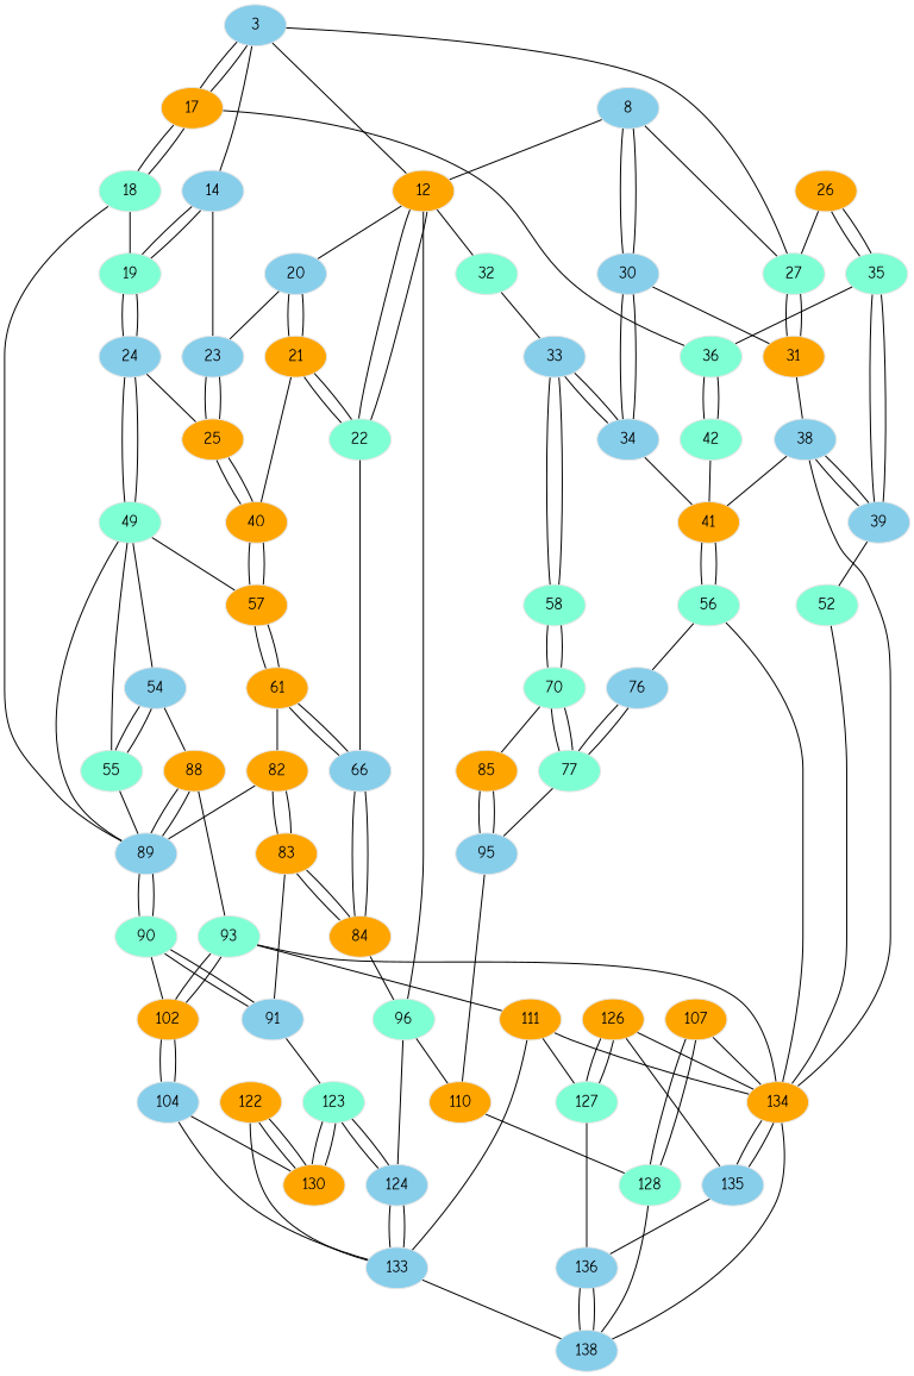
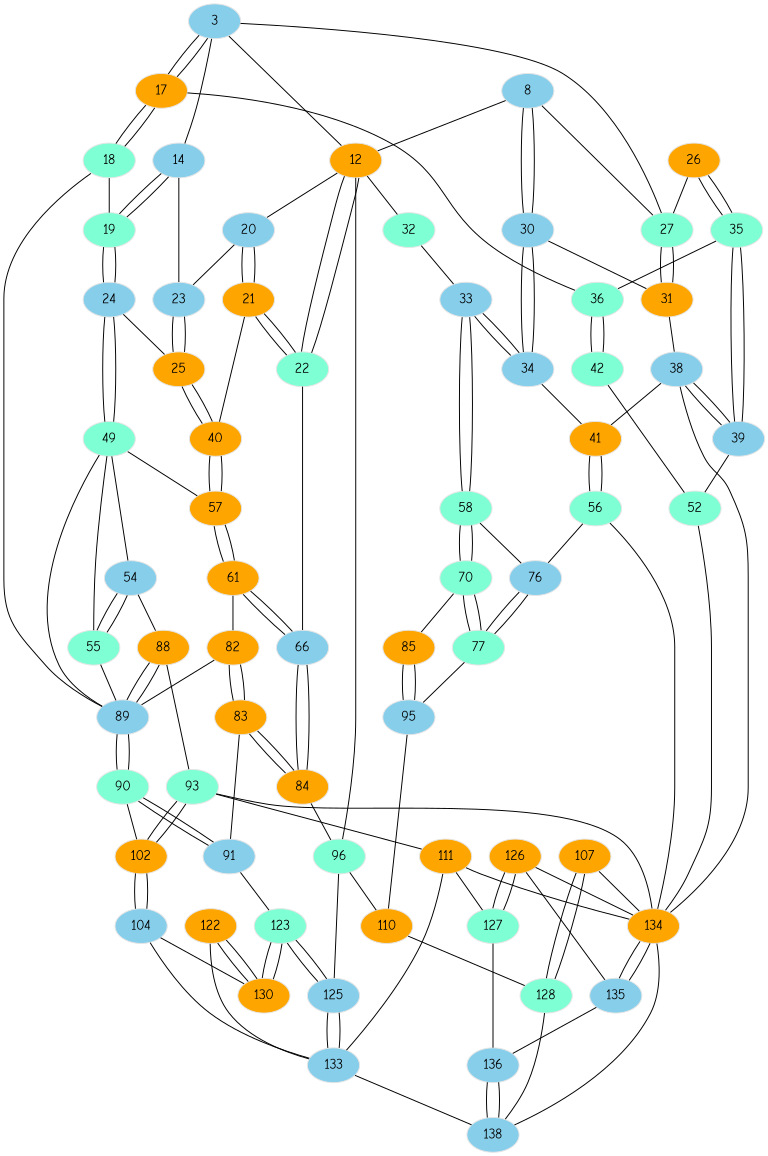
  graph {
    fontname="Comic Neue"
    node [color=gray90 fillcolor=skyblue fontname="Comic Neue" style=filled]
    edge [fontname="Comic Neue"]
    3 [super="+2"]
    12 [fillcolor=orange super="+11+7"]
    14 [super="+10"]
    17 [fillcolor=orange]
    27 [fillcolor=aquamarine super="+9+4"]
    20 [super="+16"]
    22 [fillcolor=aquamarine]
    32 [fillcolor=aquamarine super="+29+28"]
    96 [fillcolor=aquamarine super="+94"]
    19 [fillcolor=aquamarine]
    23 [super="+15"]
    18 [fillcolor=aquamarine]
    36 [fillcolor=aquamarine]
    31 [fillcolor=orange]
    8
    30
    34
    21 [fillcolor=orange]
    n19 [label=66]
    33
    110 [fillcolor=orange super="+105+97"]
-   124
+   124 [label=125]
    24
    25 [fillcolor=orange]
    89 [super="+81+66"]
    42 [fillcolor=aquamarine]
    90 [fillcolor=aquamarine]
    49 [fillcolor=aquamarine]
    40 [fillcolor=orange]
    57 [fillcolor=orange]
    84 [fillcolor=orange]
    55 [fillcolor=aquamarine super="+43"]
    54 [super="+53"]
    26 [fillcolor=orange]
    35 [fillcolor=aquamarine]
    39
    38 [super="+37"]
    41 [fillcolor=orange]
    134 [fillcolor=orange super="+108+109"]
    58 [fillcolor=aquamarine]
    76 [super="+59+60"]
    70 [fillcolor=aquamarine]
    56 [fillcolor=aquamarine]
    52 [fillcolor=aquamarine super="+46"]
    138 [super="+137+132"]
    135 [super="+125"]
    61 [fillcolor=orange]
    88 [fillcolor=orange super="+64"]
    93 [fillcolor=aquamarine super="+92"]
    77 [fillcolor=aquamarine]
    82 [fillcolor=orange super="+75"]
    85 [fillcolor=orange super="+78"]
    83 [fillcolor=orange]
    95 [super="+87+80+86"]
    91
    123 [fillcolor=aquamarine super="+115"]
    102 [fillcolor=orange]
    111 [fillcolor=orange super="+101"]
    104
    130 [fillcolor=orange super="+114+113"]
    133 [super="+121+112+103"]
    127 [fillcolor=aquamarine super="+118"]
    128 [fillcolor=aquamarine super="+120+106"]
    107 [fillcolor=orange]
    136 [super="+131"]
    122 [fillcolor=orange]
    126 [fillcolor=orange super="+117"]
    3 -- 12
    3 -- 14
    3 -- 17
    3 -- 17
    3 -- 27
    12 -- 20
    12 -- 22
    12 -- 22
    12 -- 32 [weight=2]
    12 -- 96 [weight=2]
    14 -- 19
    14 -- 19
    14 -- 23
    17 -- 18
    17 -- 18
    17 -- 36
    27 -- 31
    27 -- 31
    20 -- 23 [weight=2]
    20 -- 21
    20 -- 21
    22 -- n19
    32 -- 33
    96 -- 110
    96 -- 124
    19 -- 24
    19 -- 24
    23 -- 25
    23 -- 25
    18 -- 19
    18 -- 89
    36 -- 42
    36 -- 42
    31 -- 38
    8 -- 12
    8 -- 27
    8 -- 30
    8 -- 30
    30 -- 31
    30 -- 34
    30 -- 34
    34 -- 41
    21 -- 22
    21 -- 22
    21 -- 40
    n19 -- 84
    n19 -- 84
    33 -- 34
    33 -- 34
    33 -- 58
    33 -- 58
    110 -- 128 [weight=2]
    124 -- 133
    124 -- 133
    24 -- 25
    24 -- 49
    24 -- 49
    25 -- 40
    25 -- 40
    89 -- 90
    89 -- 90
-   42 -- 41
+   42 -- 52
    90 -- 91
    90 -- 91
    90 -- 102
    49 -- 89
    49 -- 57
    49 -- 55
    49 -- 54 [weight=2]
    40 -- 57
    40 -- 57
    57 -- 61
    57 -- 61
    84 -- 96
    55 -- 89 [weight=2]
    54 -- 55
    54 -- 55
    54 -- 88
    26 -- 27 [weight=2]
    26 -- 35
    26 -- 35
    35 -- 36
    35 -- 39
    35 -- 39
    39 -- 52
    38 -- 39
    38 -- 39
    38 -- 41
    38 -- 134
    41 -- 56
    41 -- 56
    134 -- 138
    134 -- 135 [weight=2]
    134 -- 135
+   58 -- 76
    58 -- 70
    58 -- 70
    76 -- 77
    76 -- 77
    70 -- 77
    70 -- 77
    70 -- 85
    56 -- 134
    56 -- 76
    52 -- 134
    135 -- 136
    61 -- n19
    61 -- n19
    61 -- 82
    88 -- 89 [weight=2]
    88 -- 89
    88 -- 93 [weight=2]
    93 -- 134
    93 -- 102
    93 -- 102
    93 -- 111
    77 -- 95
    82 -- 89 [weight=2]
    82 -- 83
    82 -- 83
    85 -- 95 [weight=4]
    85 -- 95
    83 -- 84
    83 -- 84
    83 -- 91
    95 -- 110 [weight=2]
    91 -- 123
    123 -- 124
    123 -- 124
    123 -- 130 [weight=2]
    123 -- 130
    102 -- 104
    102 -- 104
    111 -- 134
    111 -- 133 [weight=2]
    111 -- 127
    104 -- 130
    104 -- 133
    133 -- 138
    127 -- 136
    128 -- 138
    107 -- 134
    107 -- 128 [weight=2]
    107 -- 128
    136 -- 138 [weight=2]
    136 -- 138
    122 -- 130 [weight=2]
    122 -- 130
    122 -- 133
    126 -- 134
    126 -- 135 [weight=2]
    126 -- 127 [weight=2]
    126 -- 127
  }
